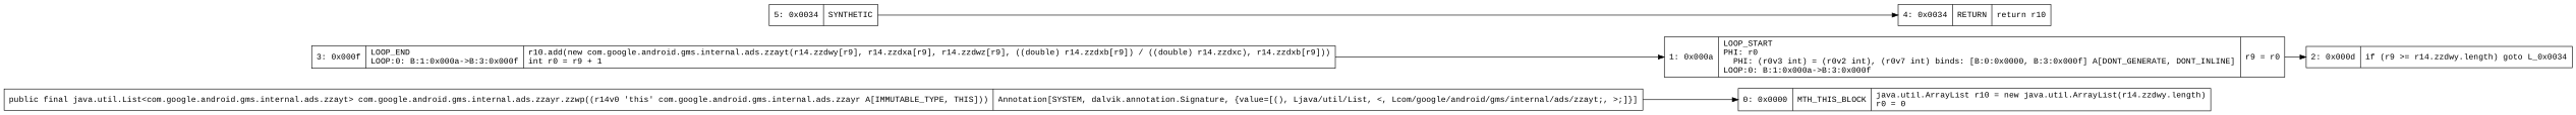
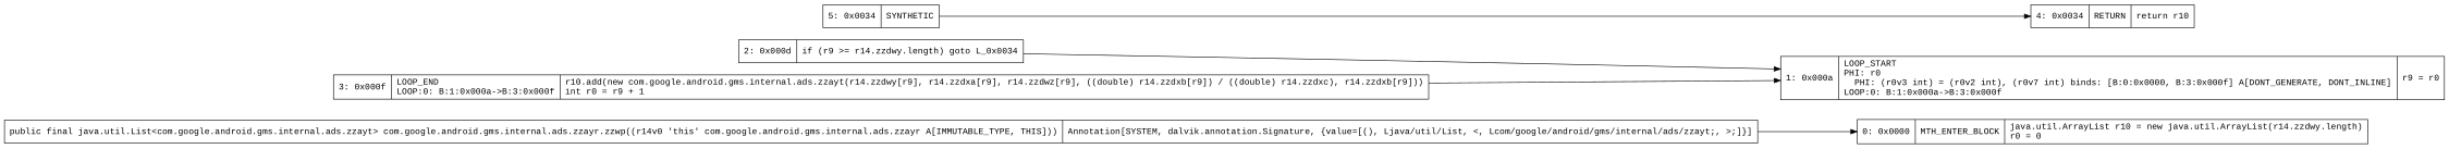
  digraph {
    fontname="Liberation Mono"
    rankdir=LR
    node [fontname="Liberation Mono" shape=record]
    edge [fontname="Liberation Mono"]
-   n1 [label="{0\:\ 0x0000|MTH_THIS_BLOCK\l|java.util.ArrayList r10 = new java.util.ArrayList(r14.zzdwy.length)\lr0 = 0\l}"]
+   n1 [label="{0\:\ 0x0000|MTH_ENTER_BLOCK\l|java.util.ArrayList r10 = new java.util.ArrayList(r14.zzdwy.length)\lr0 = 0\l}"]
    n2 [label="{1\:\ 0x000a|LOOP_START\lPHI: r0 \l  PHI: (r0v3 int) = (r0v2 int), (r0v7 int) binds: [B:0:0x0000, B:3:0x000f] A[DONT_GENERATE, DONT_INLINE]\lLOOP:0: B:1:0x000a\-\>B:3:0x000f\l|r9 = r0\l}"]
    n3 [label="{2\:\ 0x000d|if (r9 \>= r14.zzdwy.length) goto L_0x0034\l}"]
    n4 [label="{3\:\ 0x000f|LOOP_END\lLOOP:0: B:1:0x000a\-\>B:3:0x000f\l|r10.add(new com.google.android.gms.internal.ads.zzayt(r14.zzdwy[r9], r14.zzdxa[r9], r14.zzdwz[r9], ((double) r14.zzdxb[r9]) \/ ((double) r14.zzdxc), r14.zzdxb[r9]))\lint r0 = r9 + 1\l}"]
    n5 [label="{5\:\ 0x0034|SYNTHETIC\l}"]
    n6 [label="{4\:\ 0x0034|RETURN\l|return r10\l}"]
    n7 [label="{public final java.util.List\<com.google.android.gms.internal.ads.zzayt\> com.google.android.gms.internal.ads.zzayr.zzwp((r14v0 'this' com.google.android.gms.internal.ads.zzayr A[IMMUTABLE_TYPE, THIS]))  | Annotation[SYSTEM, dalvik.annotation.Signature, \{value=[(), Ljava\/util\/List, \<, Lcom\/google\/android\/gms\/internal\/ads\/zzayt;, \>;]\}]\l}"]
-   n2 -> n3
+   n3 -> n2
    n4 -> n2
    n5 -> n6
    n7 -> n1
  }
